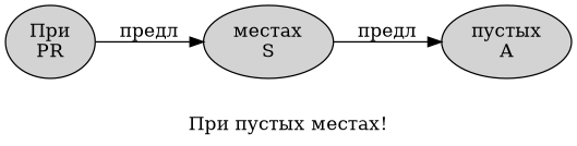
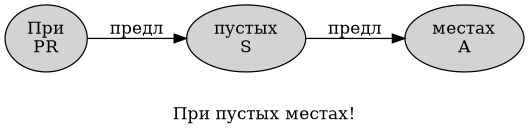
  digraph {
    label="При пустых местах!"
    rankdir=LR
    node [fillcolor=lightgray penwidth=1 shape=ellipse style=filled]
    n1 [label="При\nPR"]
-   n2 [label="местах\nS"]
-   n3 [label="пустых\nA"]
+   n2 [label="пустых\nS"]
+   n3 [label="местах\nA"]
    n1 -> n2 [label="предл"]
    n2 -> n3 [label="предл"]
  }
